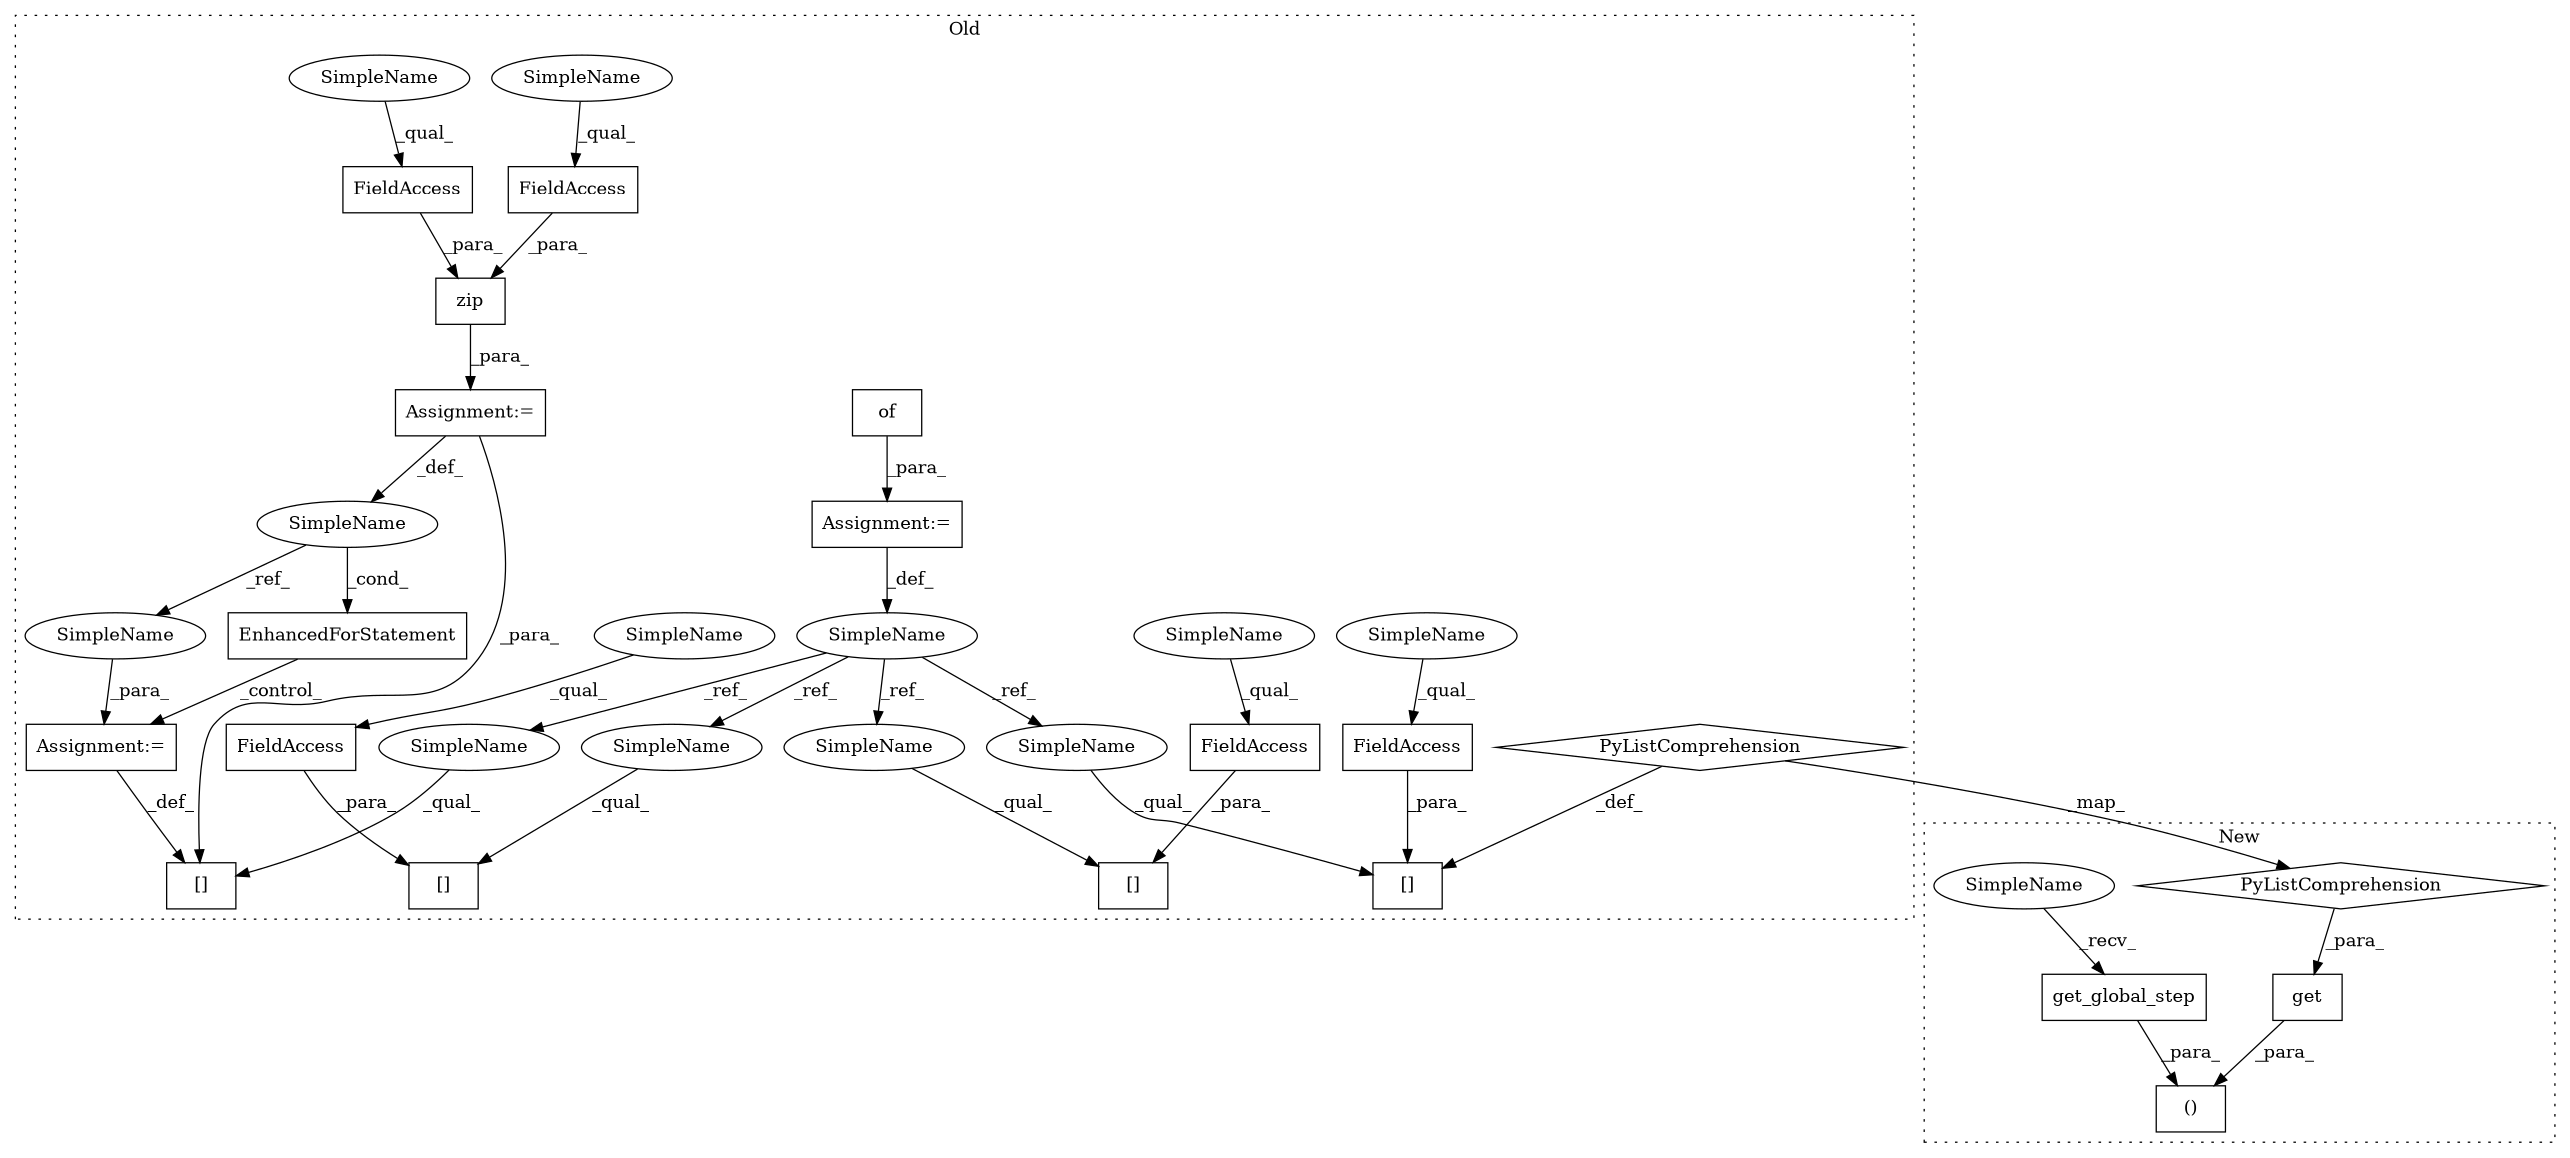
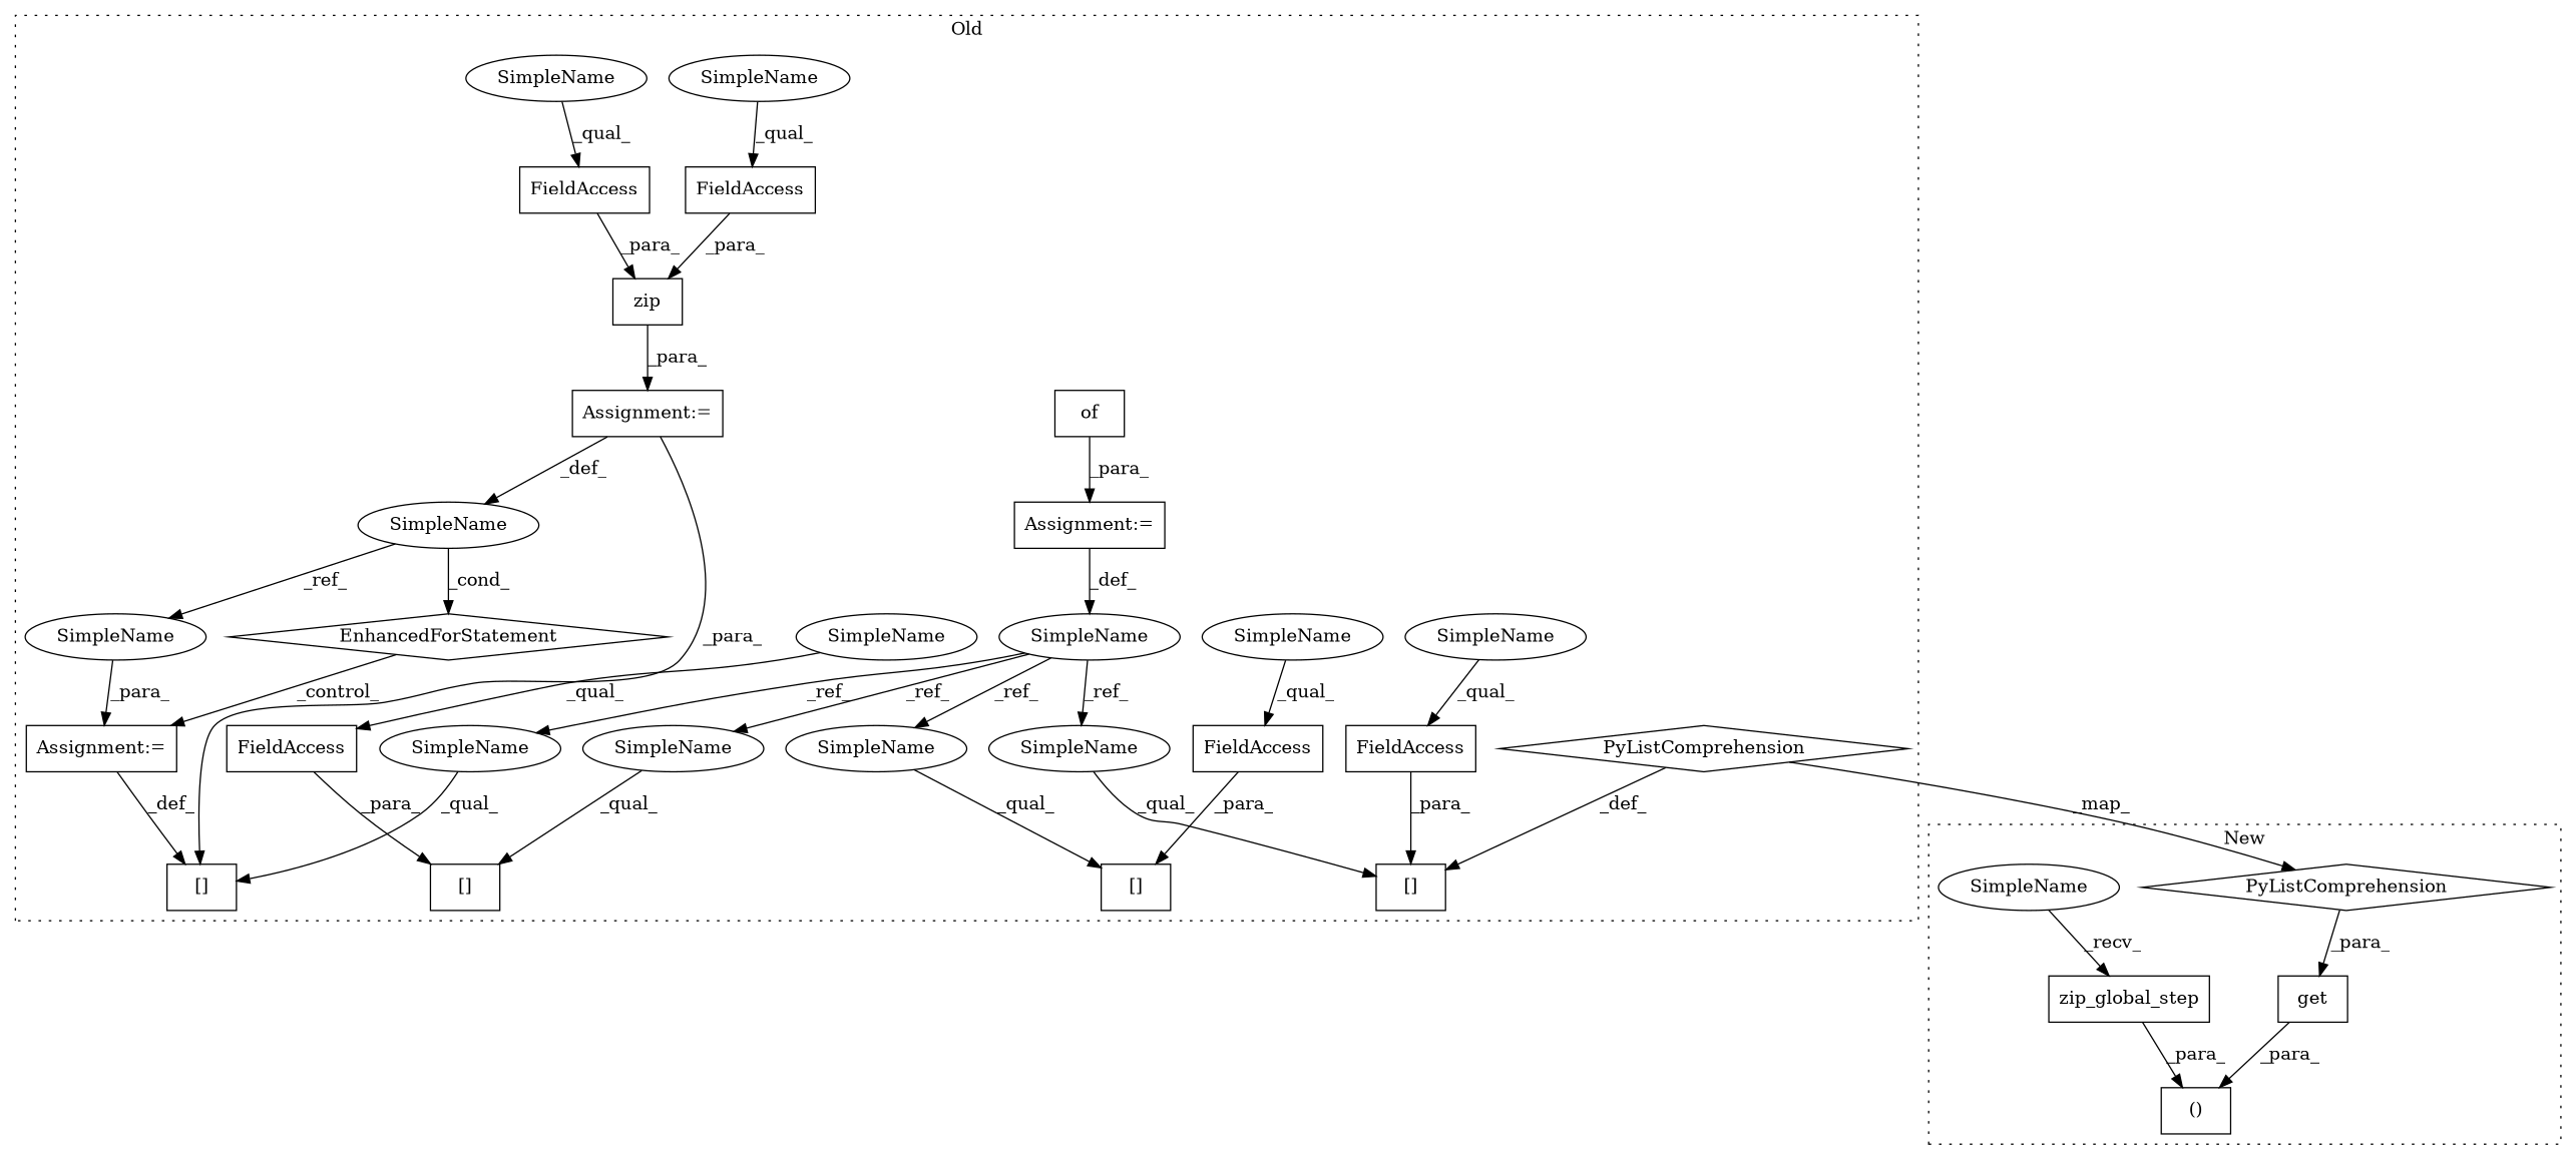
  digraph {
    node [a=42 l=4 s="6191,6340" shape=box]
    n1 [a=2 l="10,1" label="[]" s="6354,6371"]
    n2 [a=32 l="4,1" label=zip s="6291,6339"]
-   n3 [a=70 l="85,2" label=EnhancedForStatement]
+   n3 [a=70 l="85,2" label=EnhancedForStatement shape=diamond]
    n4 [a=22 l=20 label=FieldAccess s=6319]
    n5 [a=22 l=23 label=FieldAccess s=6295]
    n6 [a=22 l=20 label=FieldAccess s=5921]
    n7 [a=2 l="10,1" label="[]" s="5911,5941"]
    n8 [l=9 label=SimpleName s=5816 shape=ellipse]
    n9 [a=2 l="10,1" label="[]" s="6140,6176"]
    n10 [a=109 l=178 label=PyListComprehension s=5967 shape=diamond]
    n11 [a=2 l="10,1" label="[]" s="5844,5868"]
    n12 [a=22 l=26 label=FieldAccess s=6150]
    n13 [a=22 l=14 label=FieldAccess s=5854]
    n14 [a=32 label=of s=5830]
    n15 [label=SimpleName s=6284 shape=ellipse]
    n16 [a=7 l=1 label="Assignment:=" s=6372]
    n17 [a=7 l="85,2" label="Assignment:="]
    n18 [a=7 l=1 label="Assignment:=" s=5825]
    n19 [l=9 label=SimpleName s=5844 shape=ellipse]
    n20 [l=9 label=SimpleName s=6354 shape=ellipse]
    n21 [l=9 label=SimpleName s=5911 shape=ellipse]
    n22 [l=9 label=SimpleName s=6140 shape=ellipse]
    n23 [label=SimpleName s=6373 shape=ellipse]
    n24 [label=SimpleName s=5854 shape=ellipse]
    n25 [label=SimpleName s=6295 shape=ellipse]
    n26 [label=SimpleName s=5921 shape=ellipse]
    n27 [label=SimpleName s=6150 shape=ellipse]
    n28 [label=SimpleName s=6319 shape=ellipse]
-   n29 [a=32 l=17 label=get_global_step s=7389]
+   n29 [a=32 l=17 label=zip_global_step s=7389]
    n30 [a=106 l=63 label="()" s=7343]
    n31 [a=32 l="26,-12" label=get s="7101,7297"]
    n32 [a=109 l=170 label=PyListComprehension s=7127 shape=diamond]
    n33 [label=SimpleName s=7384 shape=ellipse]
    subgraph cluster_1 {
      label=Old
      style=dotted
      n1
      n2
      n3
      n4
      n5
      n6
      n7
      n8
      n9
      n10
      n11
      n12
      n13
      n14
      n15
      n16
      n17
      n18
      n19
      n20
      n21
      n22
      n23
      n24
      n25
      n26
      n27
      n28
    }
    subgraph cluster_2 {
      label=New
      style=dotted
      n29
      n30
      n31
      n32
      n33
    }
    n2 -> n17 [label=_para_]
    n3 -> n16 [label=_control_]
    n4 -> n2 [label=_para_]
    n5 -> n2 [label=_para_]
    n6 -> n7 [label=_para_]
    n8 -> n19 [label=_ref_]
    n8 -> n20 [label=_ref_]
    n8 -> n21 [label=_ref_]
    n8 -> n22 [label=_ref_]
    n10 -> n7 [label=_def_]
    n10 -> n32 [label=_map_]
    n12 -> n9 [label=_para_]
    n13 -> n11 [label=_para_]
    n14 -> n18 [label=_para_]
    n15 -> n3 [label=_cond_]
    n15 -> n23 [label=_ref_]
    n16 -> n1 [label=_def_]
    n17 -> n1 [label=_para_]
    n17 -> n15 [label=_def_]
    n18 -> n8 [label=_def_]
    n19 -> n11 [label=_qual_]
    n20 -> n1 [label=_qual_]
    n21 -> n7 [label=_qual_]
    n22 -> n9 [label=_qual_]
    n23 -> n16 [label=_para_]
    n24 -> n13 [label=_qual_]
    n25 -> n5 [label=_qual_]
    n26 -> n6 [label=_qual_]
    n27 -> n12 [label=_qual_]
    n28 -> n4 [label=_qual_]
    n29 -> n30 [label=_para_]
    n31 -> n30 [label=_para_]
    n32 -> n31 [label=_para_]
    n33 -> n29 [label=_recv_]
  }
